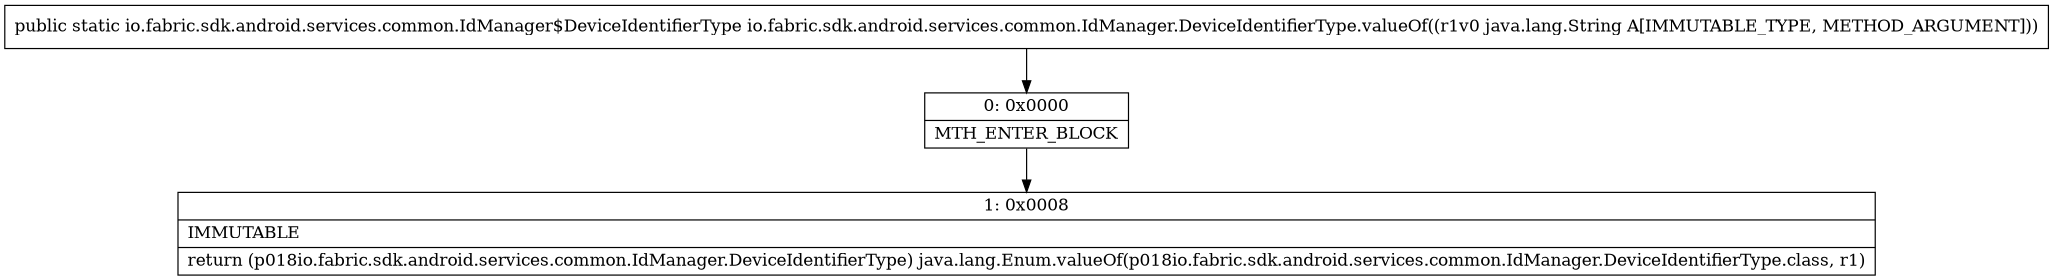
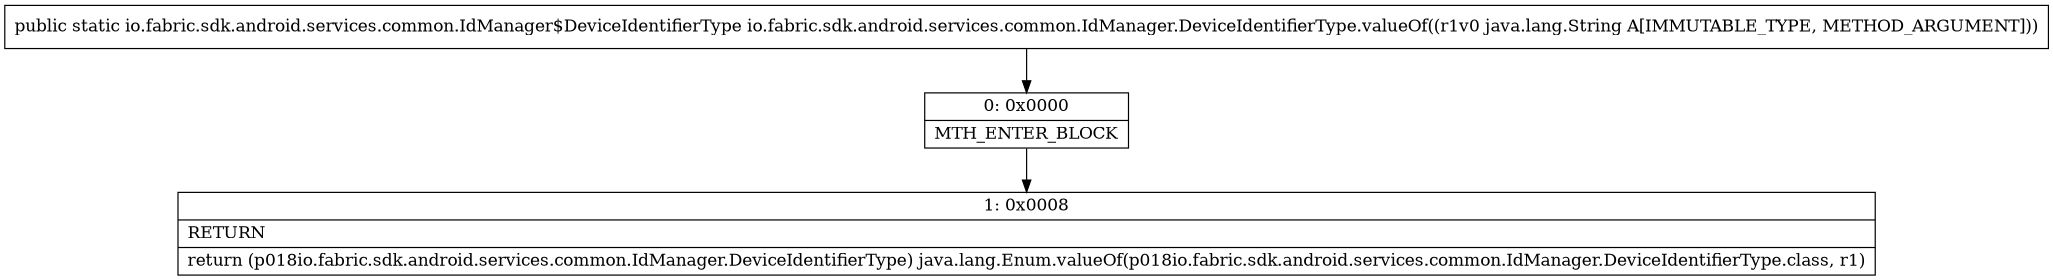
  digraph {
    node [shape=record]
    n1 [label="{0\:\ 0x0000|MTH_ENTER_BLOCK\l}"]
-   n2 [label="{1\:\ 0x0008|IMMUTABLE\l|return (p018io.fabric.sdk.android.services.common.IdManager.DeviceIdentifierType) java.lang.Enum.valueOf(p018io.fabric.sdk.android.services.common.IdManager.DeviceIdentifierType.class, r1)\l}"]
+   n2 [label="{1\:\ 0x0008|RETURN\l|return (p018io.fabric.sdk.android.services.common.IdManager.DeviceIdentifierType) java.lang.Enum.valueOf(p018io.fabric.sdk.android.services.common.IdManager.DeviceIdentifierType.class, r1)\l}"]
    n3 [label="{public static io.fabric.sdk.android.services.common.IdManager$DeviceIdentifierType io.fabric.sdk.android.services.common.IdManager.DeviceIdentifierType.valueOf((r1v0 java.lang.String A[IMMUTABLE_TYPE, METHOD_ARGUMENT])) }"]
    n1 -> n2
    n3 -> n1
  }
